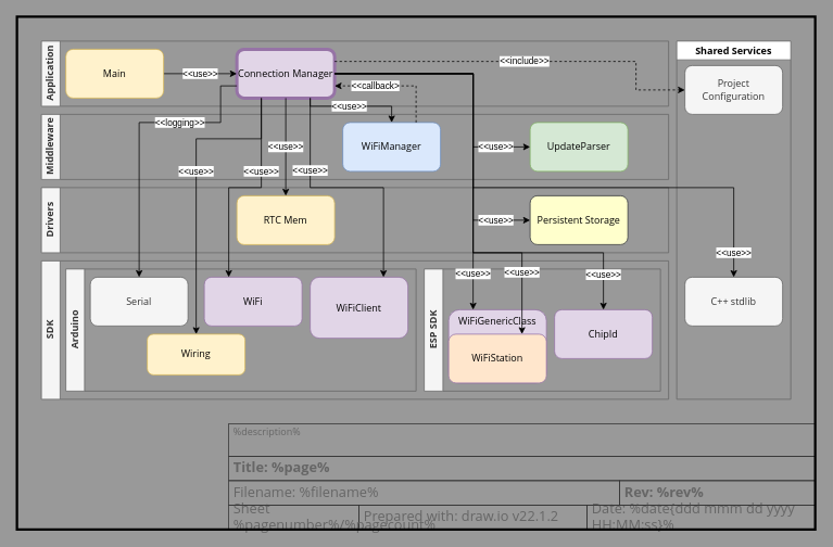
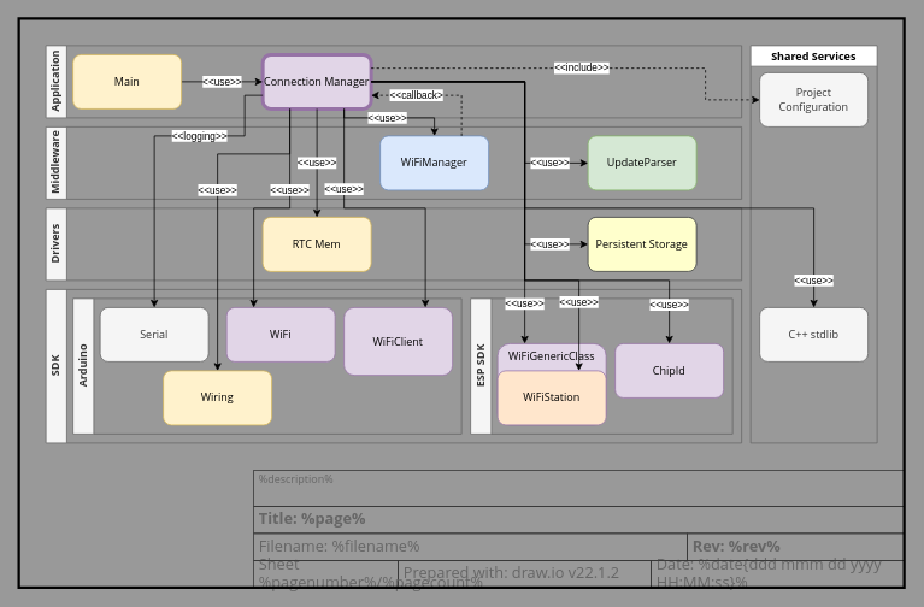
  <mxCell id="0" value="" />
  <mxCell id="1" value="Title Block" style="locked=1;" parent="0" />
  <mxCell id="2" value="Prepared with: draw.io v22.1.2" style="strokeWidth=1;shadow=0;dashed=0;align=center;html=1;shape=mxgraph.mockup.text.textBox;fontColor=#666666;align=left;fontSize=17;spacingLeft=4;spacingTop=-3;whiteSpace=wrap;strokeColor=#333333;mainText=;fillColor=none;fontFamily=Open Sans;movable=1;resizable=1;rotatable=1;deletable=1;editable=1;locked=0;connectable=1;" parent="1" vertex="1"><mxGeometry x="440" y="620" width="280" height="30" as="geometry" /></mxCell>
  <mxCell id="3" value="&lt;div align=&quot;left&quot;&gt;Sheet %pagenumber%/%pagecount%&lt;/div&gt;" style="strokeWidth=1;shadow=0;dashed=0;align=left;html=1;shape=mxgraph.mockup.text.textBox;fontColor=#666666;align=left;fontSize=17;spacingLeft=4;spacingTop=-3;whiteSpace=wrap;strokeColor=#333333;mainText=;fillColor=none;fontFamily=Open Sans;movable=1;resizable=1;rotatable=1;deletable=1;editable=1;locked=0;connectable=1;" parent="1" vertex="1"><mxGeometry x="280" y="620" width="160" height="30" as="geometry" /></mxCell>
  <mxCell id="4" value="Date: &lt;font style=&quot;font-size: 17px;&quot;&gt;%date{ddd mmm dd yyyy HH:MM:ss}%&lt;/font&gt;" style="strokeWidth=1;shadow=0;dashed=0;align=center;html=1;shape=mxgraph.mockup.text.textBox;fontColor=#666666;align=left;fontSize=17;spacingLeft=4;spacingTop=-3;whiteSpace=wrap;strokeColor=#333333;mainText=;fillColor=none;fontFamily=Open Sans;movable=1;resizable=1;rotatable=1;deletable=1;editable=1;locked=0;connectable=1;" parent="1" vertex="1"><mxGeometry x="720" y="620" width="280" height="30" as="geometry" /></mxCell>
  <mxCell id="5" value="&lt;b&gt;Title: %page%&lt;/b&gt;" style="strokeWidth=1;shadow=0;dashed=0;align=center;html=1;shape=mxgraph.mockup.text.textBox;fontColor=#666666;align=left;fontSize=17;spacingLeft=4;spacingTop=-3;whiteSpace=wrap;strokeColor=#333333;mainText=;fillColor=none;fontFamily=Open Sans;movable=1;resizable=1;rotatable=1;deletable=1;editable=1;locked=0;connectable=1;" parent="1" vertex="1"><mxGeometry x="280" y="560" width="720" height="30" as="geometry" /></mxCell>
  <mxCell id="6" value="Filename: %filename%" style="strokeWidth=1;shadow=0;dashed=0;align=center;html=1;shape=mxgraph.mockup.text.textBox;fontColor=#666666;align=left;fontSize=17;spacingLeft=4;spacingTop=-3;whiteSpace=wrap;strokeColor=#333333;mainText=;fillColor=none;fontFamily=Open Sans;movable=1;resizable=1;rotatable=1;deletable=1;editable=1;locked=0;connectable=1;" parent="1" vertex="1"><mxGeometry x="280" y="590" width="480" height="30" as="geometry" /></mxCell>
  <mxCell id="7" value="&lt;div align=&quot;left&quot;&gt;%description%&lt;/div&gt;" style="strokeWidth=1;shadow=0;dashed=0;html=1;shape=mxgraph.mockup.text.textBox;fontColor=#666666;align=left;verticalAlign=top;fontSize=12;spacingLeft=4;spacingTop=-3;whiteSpace=wrap;strokeColor=#333333;mainText=;fillColor=none;fontFamily=Open Sans;movable=1;resizable=1;rotatable=1;deletable=1;editable=1;locked=0;connectable=1;" parent="1" vertex="1"><mxGeometry x="280" y="520" width="720" height="40" as="geometry" /></mxCell>
  <mxCell id="8" value="&lt;b&gt;Rev: %rev%&lt;br&gt;&lt;/b&gt;" style="strokeWidth=1;shadow=0;dashed=0;align=center;html=1;shape=mxgraph.mockup.text.textBox;fontColor=#666666;align=left;fontSize=17;spacingLeft=4;spacingTop=-3;whiteSpace=wrap;strokeColor=#333333;mainText=;fillColor=none;fontFamily=Open Sans;movable=1;resizable=1;rotatable=1;deletable=1;editable=1;locked=0;connectable=1;" parent="1" vertex="1"><mxGeometry x="760" y="590" width="240" height="30" as="geometry" /></mxCell>
  <mxCell id="9" value="Drawing Frame" style="locked=1;" parent="0" />
  <mxCell id="10" value="" style="rounded=0;whiteSpace=wrap;html=1;fillColor=none;strokeWidth=3;movable=1;resizable=1;rotatable=1;deletable=1;editable=1;locked=0;connectable=1;" parent="9" vertex="1"><mxGeometry x="20" y="20" width="980" height="630" as="geometry" /></mxCell>
  <mxCell id="11" value="Document" parent="0" />
  <mxCell id="12" value="SDK" style="swimlane;horizontal=0;whiteSpace=wrap;html=1;fontFamily=Open Sans;fillColor=#f5f5f5;strokeColor=#666666;fontColor=#333333;" parent="11" vertex="1"><mxGeometry x="50" width="770" height="170" as="geometry" y="320"><mxRectangle x="-260" width="40" height="140" as="alternateBounds" /></mxGeometry></mxCell>
  <mxCell id="13" value="ESP SDK" style="swimlane;horizontal=0;whiteSpace=wrap;html=1;fontFamily=Open Sans;fillColor=#f5f5f5;strokeColor=#666666;fontColor=#333333;" parent="12" vertex="1"><mxGeometry x="470" y="10" width="290" height="150" as="geometry"><mxRectangle x="60" y="-60" width="40" height="140" as="alternateBounds" /></mxGeometry></mxCell>
  <mxCell id="14" value="WiFiGenericClass" style="rounded=1;whiteSpace=wrap;html=1;fontFamily=Open Sans;fillColor=#e1d5e7;strokeColor=#9673a6;verticalAlign=top;" parent="13" vertex="1"><mxGeometry x="30" y="50" width="120" height="90" as="geometry" /></mxCell>
  <mxCell id="15" value="ChipId" style="rounded=1;whiteSpace=wrap;html=1;fontFamily=Open Sans;fillColor=#e1d5e7;strokeColor=#9673a6;" parent="13" vertex="1"><mxGeometry x="160" y="50" width="120" height="60" as="geometry" /></mxCell>
  <mxCell id="16" value="WiFiStation" style="rounded=1;whiteSpace=wrap;html=1;fontFamily=Open Sans;fillColor=#ffe6cc;strokeColor=#9673a6;" parent="13" vertex="1"><mxGeometry x="30" y="80" width="120" height="60" as="geometry" /></mxCell>
  <mxCell id="17" value="Arduino" style="swimlane;horizontal=0;whiteSpace=wrap;html=1;fillStyle=auto;fontFamily=Open Sans;fillColor=#f5f5f5;strokeColor=#666666;fontColor=#333333;" parent="12" vertex="1"><mxGeometry x="30" y="10" width="430" height="150" as="geometry"><mxRectangle x="60" y="-60" width="40" height="140" as="alternateBounds" /></mxGeometry></mxCell>
  <mxCell id="18" value="WiFi" style="rounded=1;whiteSpace=wrap;html=1;fontFamily=Open Sans;fillColor=#e1d5e7;strokeColor=#9673a6;" parent="17" vertex="1"><mxGeometry x="170" y="10" width="120" height="60" as="geometry" /></mxCell>
  <mxCell id="19" value="WiFiClient" style="rounded=1;whiteSpace=wrap;html=1;fontFamily=Open Sans;fillColor=#e1d5e7;strokeColor=#9673a6;" parent="17" vertex="1"><mxGeometry x="300" y="10" width="120" height="75" as="geometry" /></mxCell>
  <mxCell id="20" value="Serial" style="rounded=1;whiteSpace=wrap;html=1;fontFamily=Open Sans;fillColor=#f5f5f5;strokeColor=#666666;fontColor=#333333;" parent="17" vertex="1"><mxGeometry x="30" y="10" width="120" height="60" as="geometry" /></mxCell>
- <mxCell id="21" value="Wiring" style="rounded=1;whiteSpace=wrap;html=1;fontFamily=Open Sans;fillColor=#fff2cc;strokeColor=#d6b656;" parent="17" vertex="1"><mxGeometry x="100" y="80" width="120" height="50" as="geometry" /></mxCell>
+ <mxCell id="21" value="Wiring" style="rounded=1;whiteSpace=wrap;html=1;fontFamily=Open Sans;fillColor=#fff2cc;strokeColor=#d6b656;" parent="17" vertex="1"><mxGeometry x="100" y="80" width="120" height="60" as="geometry" /></mxCell>
  <mxCell id="22" value="Drivers" style="swimlane;horizontal=0;whiteSpace=wrap;html=1;fontFamily=Open Sans;fillColor=#f5f5f5;fontColor=#333333;strokeColor=#666666;" parent="11" vertex="1"><mxGeometry x="50" y="230" width="770" height="80" as="geometry" /></mxCell>
  <mxCell id="23" value="Persistent Storage" style="rounded=1;whiteSpace=wrap;html=1;fontFamily=Open Sans;fillColor=#FFFFCC;strokeColor=#36393d;" parent="22" vertex="1"><mxGeometry x="600" y="10" width="120" height="60" as="geometry" /></mxCell>
  <mxCell id="24" value="RTC Mem" style="rounded=1;whiteSpace=wrap;html=1;fontFamily=Open Sans;fillColor=#fff2cc;strokeColor=#d6b656;" parent="22" vertex="1"><mxGeometry x="240" y="10" width="120" height="60" as="geometry" /></mxCell>
  <mxCell id="25" value="Middleware" style="swimlane;horizontal=0;whiteSpace=wrap;html=1;fontFamily=Open Sans;fillColor=#f5f5f5;fontColor=#333333;strokeColor=#666666;" parent="11" vertex="1"><mxGeometry x="50" y="140" width="770" height="80" as="geometry" /></mxCell>
  <mxCell id="26" value="WiFiManager" style="rounded=1;whiteSpace=wrap;html=1;fontFamily=Open Sans;fillColor=#dae8fc;strokeColor=#6c8ebf;" parent="25" vertex="1"><mxGeometry x="370" y="10" width="120" height="60" as="geometry" /></mxCell>
  <mxCell id="27" value="UpdateParser" style="rounded=1;whiteSpace=wrap;html=1;fontFamily=Open Sans;fillColor=#d5e8d4;strokeColor=#82b366;" parent="25" vertex="1"><mxGeometry x="600" y="10" width="120" height="60" as="geometry" /></mxCell>
  <mxCell id="28" value="Application" style="swimlane;horizontal=0;whiteSpace=wrap;html=1;fontFamily=Open Sans;fillColor=#f5f5f5;fontColor=#333333;strokeColor=#666666;" parent="11" vertex="1"><mxGeometry x="50" y="50" width="770" height="80" as="geometry"><mxRectangle x="-290" y="-340" width="40" height="100" as="alternateBounds" /></mxGeometry></mxCell>
  <mxCell id="29" value="Connection Manager" style="rounded=1;whiteSpace=wrap;html=1;fontFamily=Open Sans;fillColor=#e1d5e7;strokeColor=#9673a6;strokeWidth=4;" parent="28" vertex="1"><mxGeometry x="240" y="10" width="120" height="60" as="geometry" /></mxCell>
  <mxCell id="30" value="&amp;lt;&amp;lt;use&amp;gt;&amp;gt;" style="edgeStyle=orthogonalEdgeStyle;rounded=0;orthogonalLoop=1;jettySize=auto;html=1;" parent="28" source="31" target="29" edge="1"><mxGeometry relative="1" as="geometry" /></mxCell>
  <mxCell id="31" value="Main" style="rounded=1;whiteSpace=wrap;html=1;fontFamily=Open Sans;fillColor=#fff2cc;strokeColor=#d6b656;" parent="28" vertex="1"><mxGeometry x="30" y="10" width="120" height="60" as="geometry" /></mxCell>
  <mxCell id="32" value="&amp;lt;&amp;lt;use&amp;gt;&amp;gt;" style="edgeStyle=orthogonalEdgeStyle;rounded=0;orthogonalLoop=1;jettySize=auto;html=1;exitX=0.75;exitY=1;exitDx=0;exitDy=0;entryX=0.5;entryY=0;entryDx=0;entryDy=0;" parent="11" source="29" target="26" edge="1"><mxGeometry x="-0.111" relative="1" as="geometry"><mxPoint x="470" y="150" as="targetPoint" /><Array as="points"><mxPoint x="410" y="130" /><mxPoint x="510" y="130" /></Array><mxPoint as="offset" /></mxGeometry></mxCell>
  <mxCell id="33" value="&amp;lt;&amp;lt;use&amp;gt;&amp;gt;" style="edgeStyle=orthogonalEdgeStyle;rounded=0;orthogonalLoop=1;jettySize=auto;html=1;exitX=1;exitY=0.5;exitDx=0;exitDy=0;" parent="11" source="29" target="27" edge="1"><mxGeometry x="0.746" relative="1" as="geometry"><Array as="points"><mxPoint x="580" y="90" /><mxPoint x="580" y="180" /></Array><mxPoint as="offset" /></mxGeometry></mxCell>
  <mxCell id="34" value="&amp;lt;&amp;lt;use&amp;gt;&amp;gt;" style="edgeStyle=orthogonalEdgeStyle;rounded=0;orthogonalLoop=1;jettySize=auto;html=1;" parent="11" source="29" target="24" edge="1"><mxGeometry relative="1" as="geometry" /></mxCell>
  <mxCell id="35" value="&amp;lt;&amp;lt;use&amp;gt;&amp;gt;" style="edgeStyle=orthogonalEdgeStyle;rounded=0;orthogonalLoop=1;jettySize=auto;html=1;exitX=1;exitY=0.5;exitDx=0;exitDy=0;" parent="11" source="29" target="23" edge="1"><mxGeometry x="0.802" relative="1" as="geometry"><mxPoint x="820" y="135" as="sourcePoint" /><mxPoint x="890" y="240" as="targetPoint" /><Array as="points"><mxPoint x="580" y="90" /><mxPoint x="580" y="270" /></Array><mxPoint as="offset" /></mxGeometry></mxCell>
  <mxCell id="36" value="Shared Services" style="swimlane;whiteSpace=wrap;html=1;fontFamily=Open Sans;strokeColor=#666666;" parent="11" vertex="1"><mxGeometry x="830" y="50" width="140" height="440" as="geometry" /></mxCell>
  <mxCell id="37" value="Project Configuration" style="rounded=1;whiteSpace=wrap;html=1;fontFamily=Open Sans;fillColor=#f5f5f5;strokeColor=#666666;fontColor=#333333;" parent="36" vertex="1"><mxGeometry x="10" y="30" width="120" height="60" as="geometry" /></mxCell>
  <mxCell id="38" value="C++ stdlib" style="rounded=1;whiteSpace=wrap;html=1;fontFamily=Open Sans;fillColor=#f5f5f5;strokeColor=#666666;fontColor=#333333;" parent="36" vertex="1"><mxGeometry x="10" y="290" width="120" height="60" as="geometry" /></mxCell>
  <mxCell id="39" value="&amp;lt;&amp;lt;include&amp;gt;&amp;gt;" style="edgeStyle=orthogonalEdgeStyle;rounded=0;orthogonalLoop=1;jettySize=auto;html=1;dashed=1;exitX=1;exitY=0.25;exitDx=0;exitDy=0;" parent="11" source="29" target="37" edge="1"><mxGeometry relative="1" as="geometry"><Array as="points"><mxPoint x="780" y="75" /><mxPoint x="780" y="110" /></Array></mxGeometry></mxCell>
  <mxCell id="40" value="&amp;lt;&amp;lt;logging&amp;gt;&amp;gt;" style="edgeStyle=orthogonalEdgeStyle;rounded=0;orthogonalLoop=1;jettySize=auto;html=1;exitX=0;exitY=0.75;exitDx=0;exitDy=0;" parent="11" source="29" target="20" edge="1"><mxGeometry x="-0.352" relative="1" as="geometry"><Array as="points"><mxPoint x="270" y="105" /><mxPoint x="270" y="150" /><mxPoint x="170" y="150" /></Array><mxPoint as="offset" /></mxGeometry></mxCell>
  <mxCell id="41" value="&amp;lt;&amp;lt;use&amp;gt;&amp;gt;" style="edgeStyle=orthogonalEdgeStyle;rounded=0;orthogonalLoop=1;jettySize=auto;html=1;exitX=0.25;exitY=1;exitDx=0;exitDy=0;entryX=0.25;entryY=0;entryDx=0;entryDy=0;" parent="11" source="29" target="18" edge="1"><mxGeometry x="-0.308" relative="1" as="geometry"><mxPoint as="offset" /></mxGeometry></mxCell>
  <mxCell id="42" value="&amp;lt;&amp;lt;use&amp;gt;&amp;gt;" style="edgeStyle=orthogonalEdgeStyle;rounded=0;orthogonalLoop=1;jettySize=auto;html=1;exitX=1;exitY=0.5;exitDx=0;exitDy=0;" parent="11" source="29" target="15" edge="1"><mxGeometry x="0.861" relative="1" as="geometry"><Array as="points"><mxPoint x="580" y="90" /><mxPoint x="580" y="310" /><mxPoint x="740" y="310" /></Array><mxPoint as="offset" /></mxGeometry></mxCell>
  <mxCell id="43" value="&amp;lt;&amp;lt;use&amp;gt;&amp;gt;" style="edgeStyle=orthogonalEdgeStyle;rounded=0;orthogonalLoop=1;jettySize=auto;html=1;exitX=0.25;exitY=1;exitDx=0;exitDy=0;" parent="11" source="29" target="21" edge="1"><mxGeometry x="-0.081" relative="1" as="geometry"><Array as="points"><mxPoint x="320" y="170" /><mxPoint x="240" y="170" /></Array><mxPoint as="offset" /></mxGeometry></mxCell>
  <mxCell id="44" value="&amp;lt;&amp;lt;use&amp;gt;&amp;gt;" style="edgeStyle=orthogonalEdgeStyle;rounded=0;orthogonalLoop=1;jettySize=auto;html=1;exitX=1;exitY=0.5;exitDx=0;exitDy=0;" parent="11" source="29" target="38" edge="1"><mxGeometry x="0.919" relative="1" as="geometry"><Array as="points"><mxPoint x="580" y="90" /><mxPoint x="580" y="230" /><mxPoint x="900" y="230" /></Array><mxPoint as="offset" /></mxGeometry></mxCell>
  <mxCell id="45" value="&amp;lt;&amp;lt;use&amp;gt;&amp;gt;" style="edgeStyle=orthogonalEdgeStyle;rounded=0;orthogonalLoop=1;jettySize=auto;html=1;entryX=0.25;entryY=0;entryDx=0;entryDy=0;exitX=1;exitY=0.5;exitDx=0;exitDy=0;" parent="11" source="29" target="14" edge="1"><mxGeometry x="0.807" relative="1" as="geometry"><mxPoint as="offset" /></mxGeometry></mxCell>
  <mxCell id="46" value="&amp;lt;&amp;lt;use&amp;gt;&amp;gt;" style="edgeStyle=orthogonalEdgeStyle;rounded=0;orthogonalLoop=1;jettySize=auto;html=1;entryX=0.75;entryY=0;entryDx=0;entryDy=0;exitX=1;exitY=0.5;exitDx=0;exitDy=0;" parent="11" source="29" target="16" edge="1"><mxGeometry x="0.723" relative="1" as="geometry"><Array as="points"><mxPoint x="580" y="90" /><mxPoint x="580" y="310" /><mxPoint x="640" y="310" /></Array><mxPoint as="offset" /></mxGeometry></mxCell>
  <mxCell id="47" value="&amp;lt;&amp;lt;use&amp;gt;&amp;gt;" style="edgeStyle=orthogonalEdgeStyle;rounded=0;orthogonalLoop=1;jettySize=auto;html=1;entryX=0.75;entryY=0;entryDx=0;entryDy=0;exitX=0.75;exitY=1;exitDx=0;exitDy=0;" parent="11" source="29" target="19" edge="1"><mxGeometry x="-0.429" relative="1" as="geometry"><mxPoint as="offset" /></mxGeometry></mxCell>
  <mxCell id="48" value="&amp;lt;&amp;lt;callback&amp;gt;" style="edgeStyle=orthogonalEdgeStyle;rounded=0;orthogonalLoop=1;jettySize=auto;html=1;entryX=1;entryY=0.75;entryDx=0;entryDy=0;exitX=0.75;exitY=0;exitDx=0;exitDy=0;dashed=1;" edge="1" parent="11" source="26" target="29"><mxGeometry x="0.31" relative="1" as="geometry"><Array as="points"><mxPoint x="510" y="105" /></Array><mxPoint as="offset" /></mxGeometry></mxCell>
